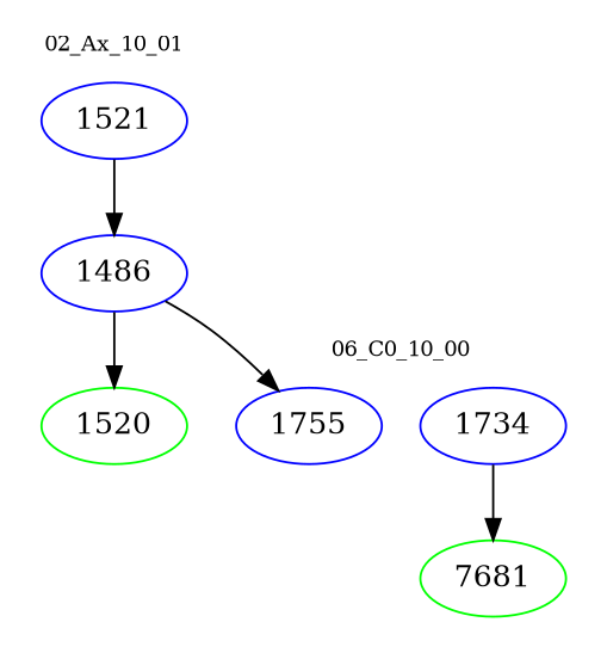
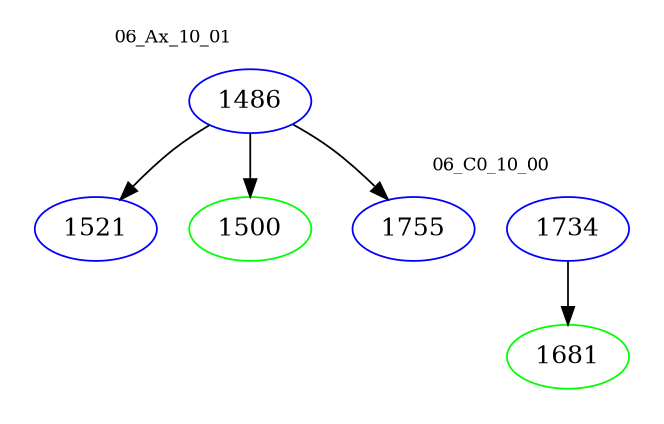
  digraph {
    node [color=blue]
    edge [color=black]
    n1 [label=1486]
    n2 [label=1521]
-   n3 [color=green label=1520]
+   n3 [color=green label=1500]
    n4 [label=1734]
-   n5 [color=green label=7681]
+   n5 [color=green label=1681]
    n6 [label=1755]
    subgraph cluster_1 {
      color=white
      fontsize=10
-     label="02_Ax_10_01"
+     label="06_Ax_10_01"
      n1
      n2
      n3
    }
    subgraph cluster_2 {
      color=white
      fontsize=10
      label="06_C0_10_00"
      n4
      n5
      n6
    }
-   n2 -> n1
+   n1 -> n2
    n1 -> n3
    n1 -> n6
    n4 -> n5
  }
